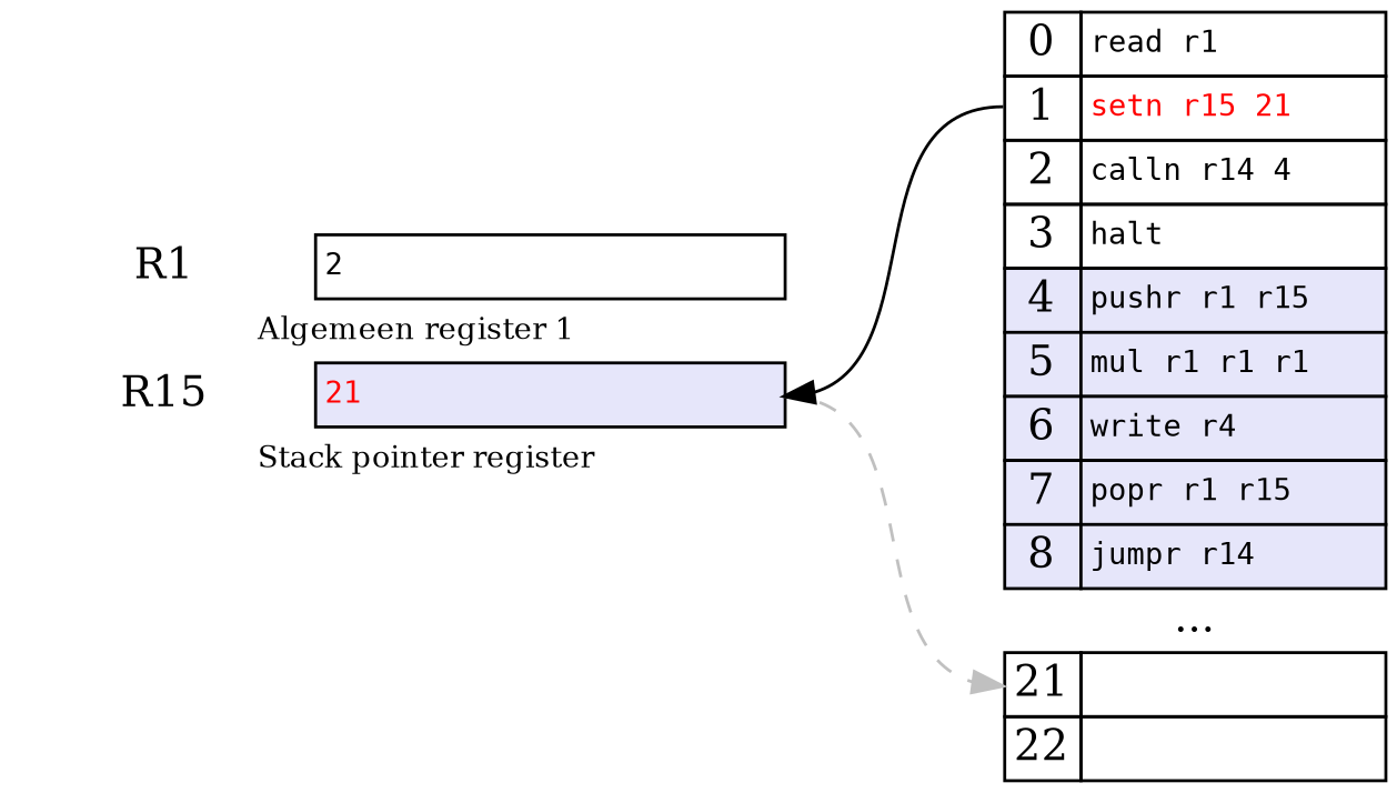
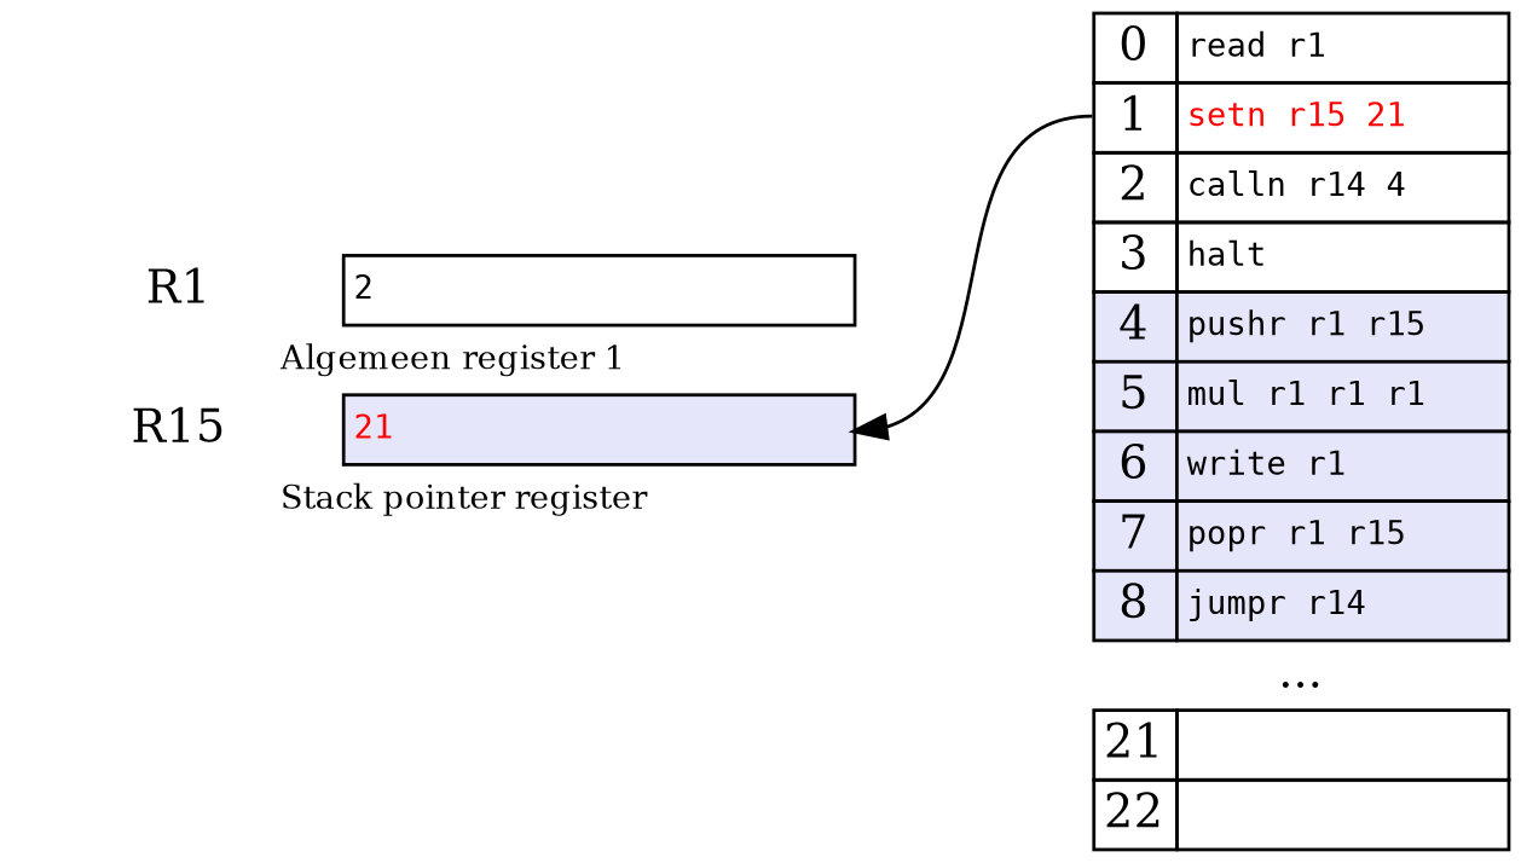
  digraph {
    nodesep=0.5
    rankdir=LR
    ranksep=1
    node [shape=plain]
    n1 [label=<     <table border="0" cellborder="1" cellspacing="0">         <tr>             <td color="none">R1</td>             <td port="r1" align="left" width="90%"><font point-size="10" face="monospace">2</font></td>         </tr>         <tr>             <td color="none" align="left" colspan="2">                 <font point-size="10">Algemeen register 1</font>             </td>         </tr>         <tr>             <td color="none">R15</td>             <td port="r15" align="left" bgcolor="lavender"><font point-size="10" face="monospace" color="red">21</font></td>         </tr>         <tr>             <td color="none" align="left" colspan="2">                 <font point-size="10">Stack pointer register</font>             </td>         </tr>     </table>>]
-   n2 [label=<     <table align="right" border="0" cellborder="1" cellspacing="0">         <tr>             <td port="m0" width="20%">0</td>             <td align="left" width="100%"><font point-size="10" face="monospace">read r1</font></td>         </tr>         <tr>             <td port="m1" width="20%">1</td>             <td align="left" width="100%"><font point-size="10" face="monospace" color="red">setn r15 21</font></td>         </tr>         <tr>             <td port="m2">2</td>             <td align="left"><font point-size="10" face="monospace">calln r14 4</font></td>         </tr>         <tr>             <td port="m3">3</td>             <td align="left"><font point-size="10" face="monospace">halt</font></td>         </tr>         <tr>             <td port="m4" bgcolor="lavender">4</td>             <td align="left" bgcolor="lavender"><font point-size="10" face="monospace">pushr r1 r15</font></td>         </tr>         <tr>             <td port="m5" bgcolor="lavender">5</td>             <td align="left" bgcolor="lavender"><font point-size="10" face="monospace">mul r1 r1 r1</font></td>         </tr>         <tr>             <td port="m6" bgcolor="lavender">6</td>             <td align="left" bgcolor="lavender"><font point-size="10" face="monospace">write r4</font></td>         </tr>         <tr>             <td port="m7" bgcolor="lavender">7</td>             <td align="left" bgcolor="lavender"><font point-size="10" face="monospace">popr r1 r15</font></td>         </tr>         <tr>             <td port="m8" bgcolor="lavender">8</td>             <td align="left" bgcolor="lavender"><font point-size="10" face="monospace">jumpr r14</font></td>         </tr>         <tr>             <td color="none" colspan="2">...</td>         </tr>         <tr>             <td port="m21">21</td>             <td align="left"></td>         </tr>         <tr>             <td port="m22">22</td>             <td align="left"></td>         </tr>     </table>>]
-   n1 -> n2 [color=grey headport=m21 style=dashed tailport=r15]
+   n2 [label=<     <table align="right" border="0" cellborder="1" cellspacing="0">         <tr>             <td port="m0" width="20%">0</td>             <td align="left" width="100%"><font point-size="10" face="monospace">read r1</font></td>         </tr>         <tr>             <td port="m1" width="20%">1</td>             <td align="left" width="100%"><font point-size="10" face="monospace" color="red">setn r15 21</font></td>         </tr>         <tr>             <td port="m2">2</td>             <td align="left"><font point-size="10" face="monospace">calln r14 4</font></td>         </tr>         <tr>             <td port="m3">3</td>             <td align="left"><font point-size="10" face="monospace">halt</font></td>         </tr>         <tr>             <td port="m4" bgcolor="lavender">4</td>             <td align="left" bgcolor="lavender"><font point-size="10" face="monospace">pushr r1 r15</font></td>         </tr>         <tr>             <td port="m5" bgcolor="lavender">5</td>             <td align="left" bgcolor="lavender"><font point-size="10" face="monospace">mul r1 r1 r1</font></td>         </tr>         <tr>             <td port="m6" bgcolor="lavender">6</td>             <td align="left" bgcolor="lavender"><font point-size="10" face="monospace">write r1</font></td>         </tr>         <tr>             <td port="m7" bgcolor="lavender">7</td>             <td align="left" bgcolor="lavender"><font point-size="10" face="monospace">popr r1 r15</font></td>         </tr>         <tr>             <td port="m8" bgcolor="lavender">8</td>             <td align="left" bgcolor="lavender"><font point-size="10" face="monospace">jumpr r14</font></td>         </tr>         <tr>             <td color="none" colspan="2">...</td>         </tr>         <tr>             <td port="m21">21</td>             <td align="left"></td>         </tr>         <tr>             <td port="m22">22</td>             <td align="left"></td>         </tr>     </table>>]
    n2 -> n1 [headport=r15 tailport=m1 style=solid]
  }
